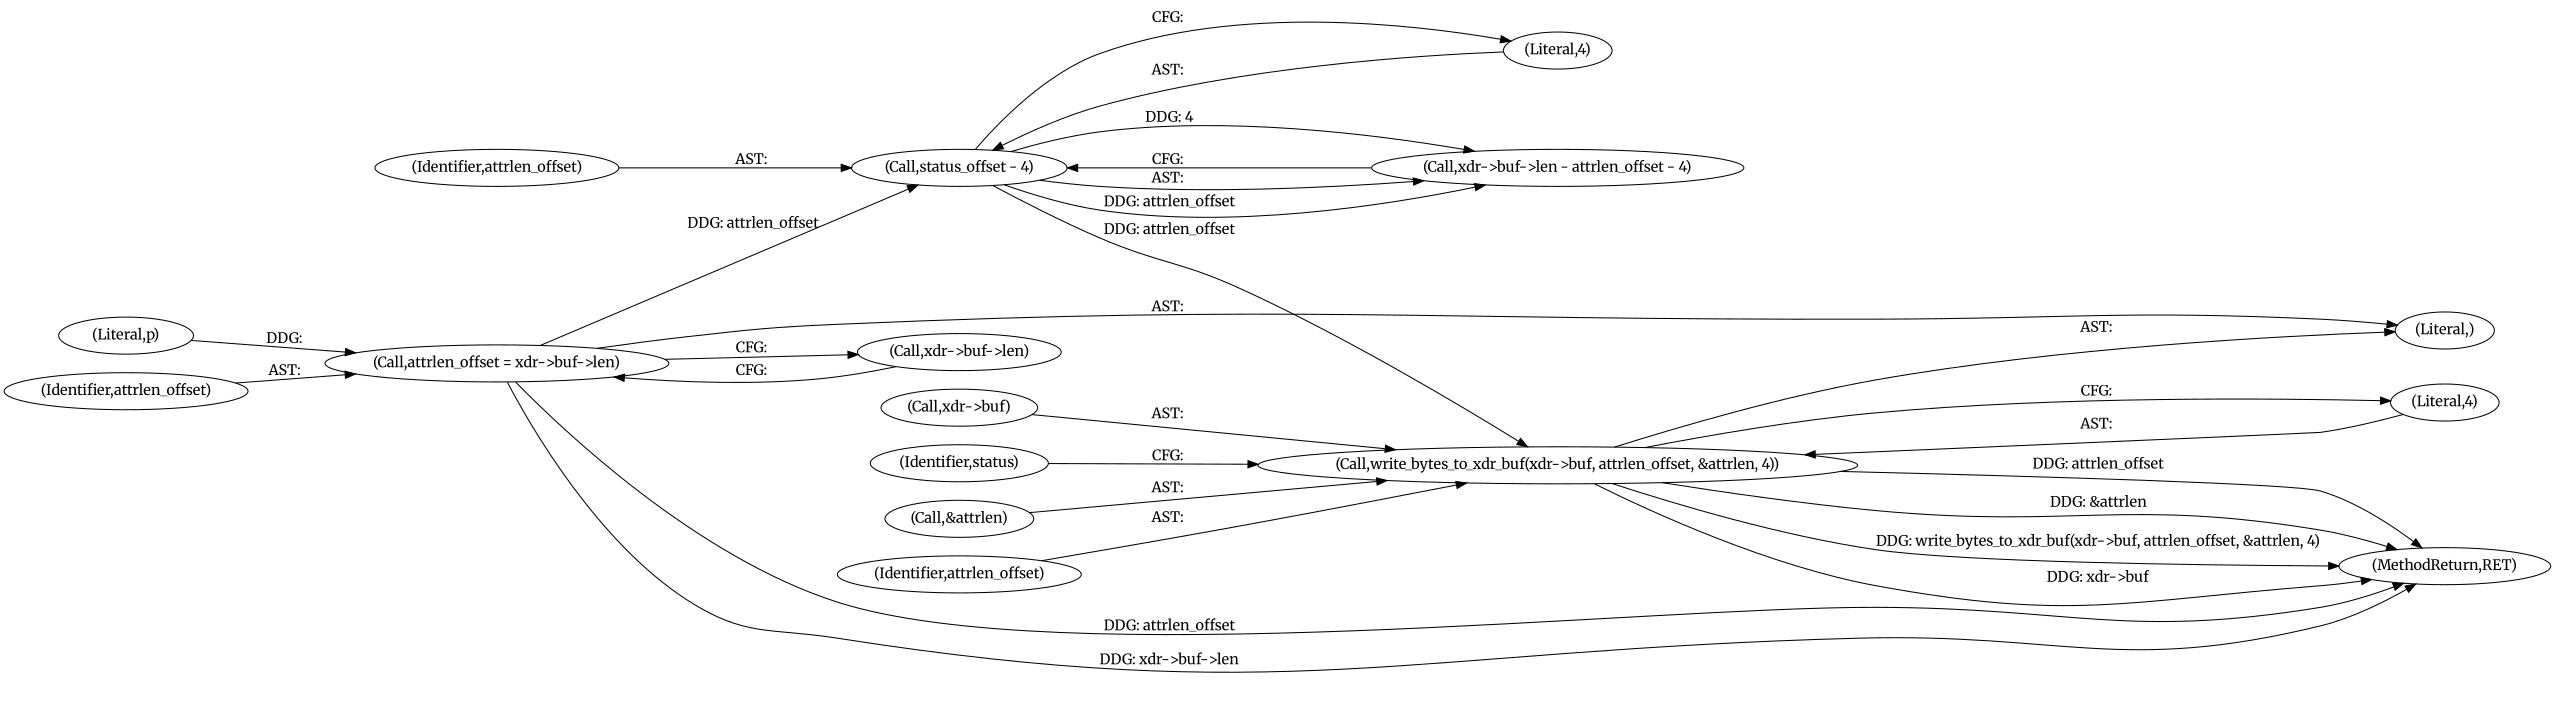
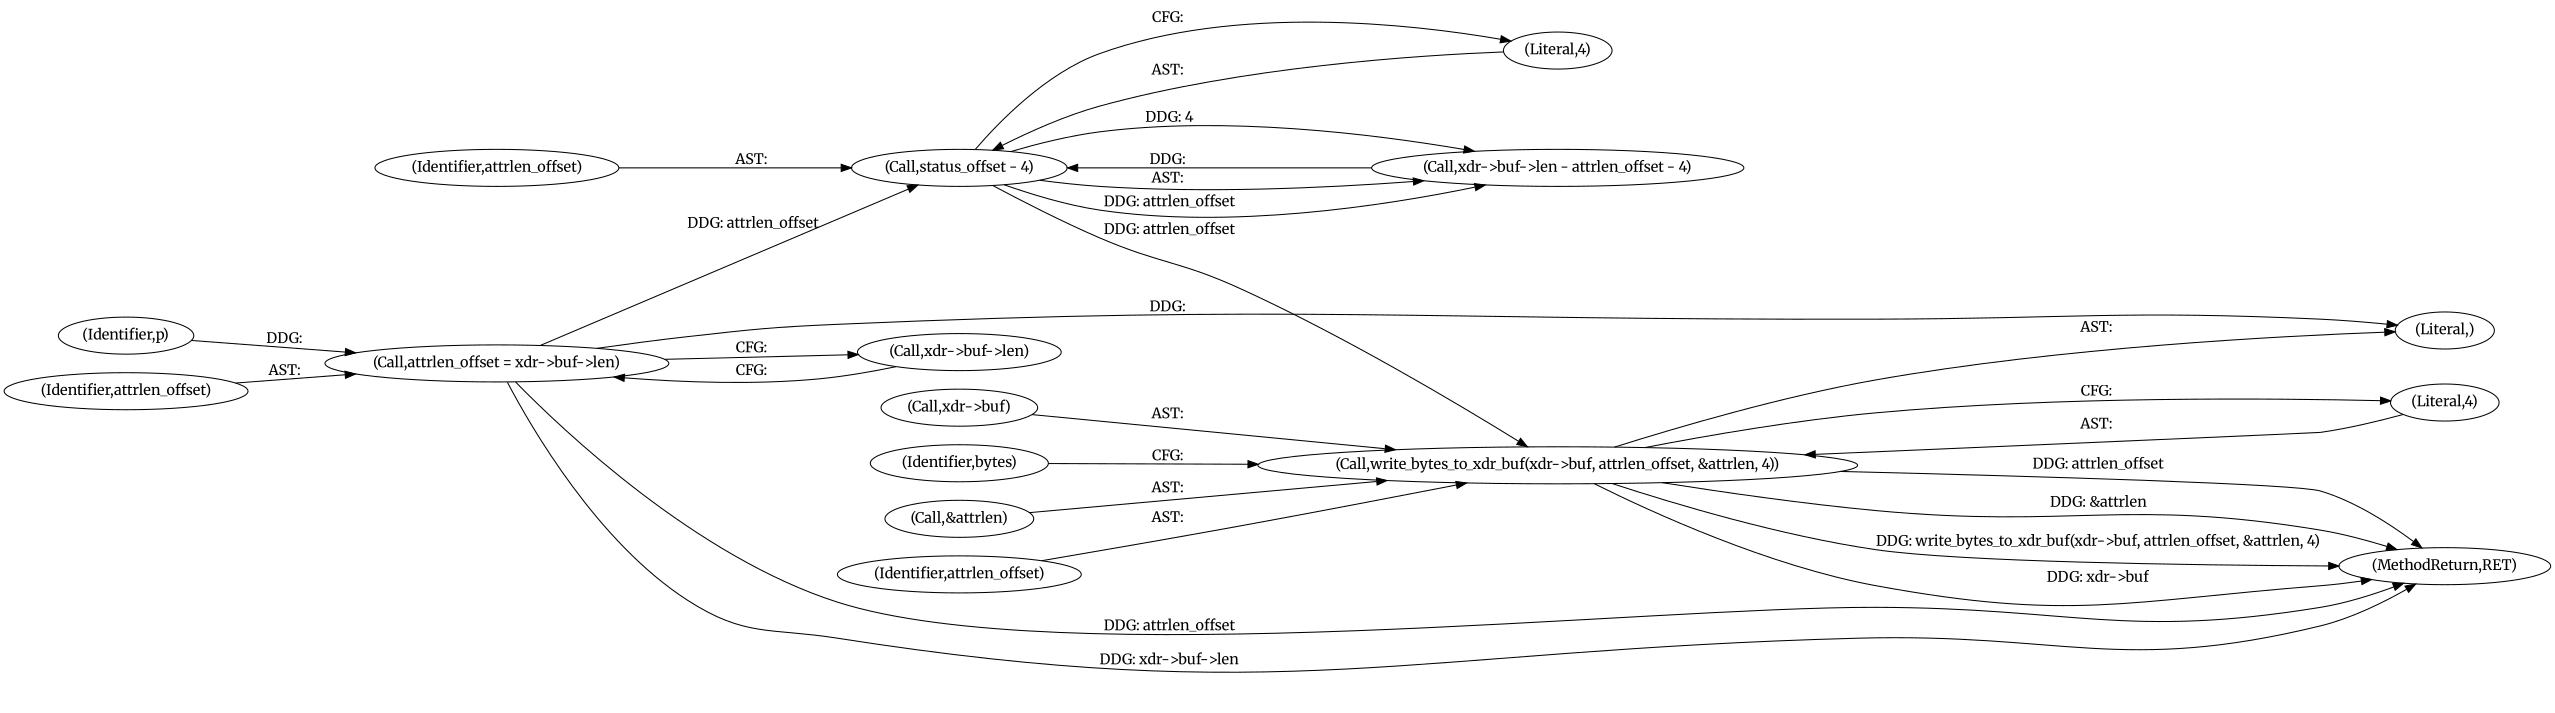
  digraph {
    fontname=Merriweather
    rankdir=LR
    node [fontname=Merriweather]
    edge [fontname=Merriweather]
    n1 [label="(Call,write_bytes_to_xdr_buf(xdr->buf, attrlen_offset, &attrlen, 4))"]
    n2 [label="(Literal,)"]
    n3 [label="(Literal,4)"]
    n4 [label="(MethodReturn,RET)"]
    n5 [label="(Call,status_offset - 4)"]
    n6 [label="(Literal,4)"]
    n7 [label="(Call,xdr->buf->len - attrlen_offset - 4)"]
    n8 [label="(Call,attrlen_offset = xdr->buf->len)"]
    n9 [label="(Call,xdr->buf->len)"]
    n10 [label="(Identifier,attrlen_offset)"]
    n11 [label="(Call,xdr->buf)"]
-   n12 [label="(Identifier,status)"]
-   n13 [label="(Literal,p)"]
+   n12 [label="(Identifier,bytes)"]
+   n13 [label="(Identifier,p)"]
    n14 [label="(Call,&attrlen)"]
    n15 [label="(Identifier,attrlen_offset)"]
    n16 [label="(Identifier,attrlen_offset)"]
    n1 -> n2 [label="AST: "]
    n1 -> n3 [label="CFG: "]
    n1 -> n4 [label="DDG: attrlen_offset"]
    n1 -> n4 [label="DDG: &attrlen"]
    n1 -> n4 [label="DDG: write_bytes_to_xdr_buf(xdr->buf, attrlen_offset, &attrlen, 4)"]
    n1 -> n4 [label="DDG: xdr->buf"]
    n3 -> n1 [label="AST: "]
    n5 -> n1 [label="DDG: attrlen_offset"]
    n5 -> n6 [label="CFG: "]
    n5 -> n7 [label="AST: "]
    n5 -> n7 [label="DDG: attrlen_offset"]
    n5 -> n7 [label="DDG: 4"]
    n6 -> n5 [label="AST: "]
-   n7 -> n5 [label="CFG: "]
-   n8 -> n2 [label="AST: "]
+   n7 -> n5 [label="DDG: "]
+   n8 -> n2 [label="DDG: "]
    n8 -> n4 [label="DDG: attrlen_offset"]
    n8 -> n4 [label="DDG: xdr->buf->len"]
    n8 -> n5 [label="DDG: attrlen_offset"]
    n8 -> n9 [label="CFG: "]
    n9 -> n8 [label="CFG: "]
    n10 -> n5 [label="AST: "]
    n11 -> n1 [label="AST: "]
    n12 -> n1 [label="CFG: "]
    n13 -> n8 [label="DDG: "]
    n14 -> n1 [label="AST: "]
    n15 -> n8 [label="AST: "]
    n16 -> n1 [label="AST: "]
  }
